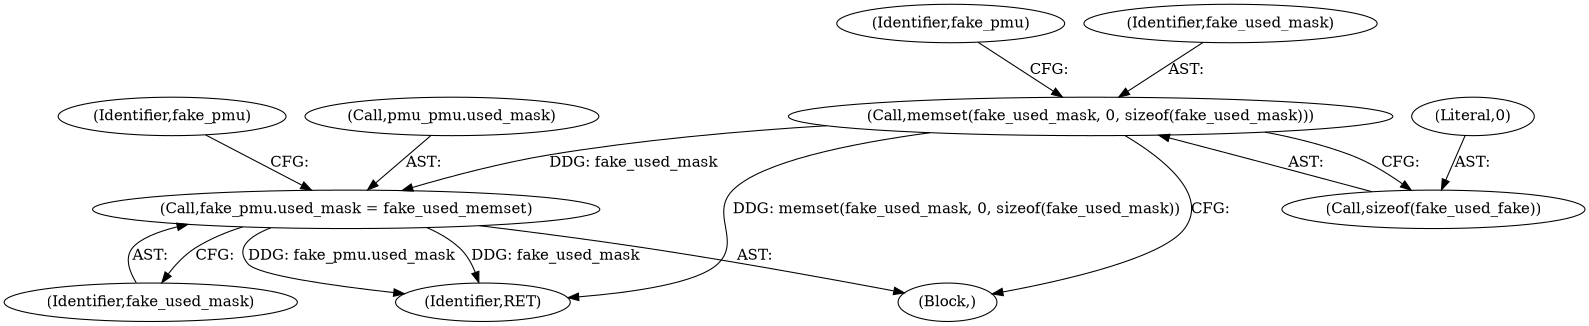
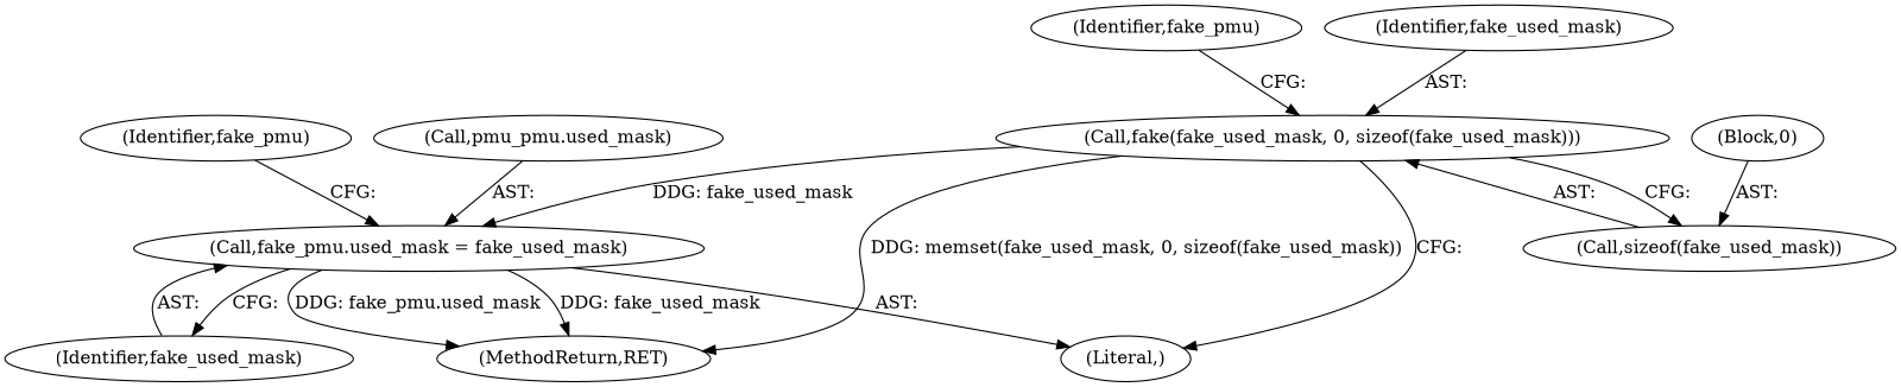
  digraph {
-   n1 [label="(Call,memset(fake_used_mask, 0, sizeof(fake_used_mask)))"]
-   n2 [label="(Call,fake_pmu.used_mask = fake_used_memset)"]
-   n3 [label="(Block,)"]
-   n4 [label="(Call,sizeof(fake_used_fake))"]
-   n5 [label="(Identifier,RET)"]
+   n1 [label="(Call,fake(fake_used_mask, 0, sizeof(fake_used_mask)))"]
+   n2 [label="(Call,fake_pmu.used_mask = fake_used_mask)"]
+   n3 [label="(Literal,)"]
+   n4 [label="(Call,sizeof(fake_used_mask))"]
+   n5 [label="(MethodReturn,RET)"]
    n6 [label="(Identifier,fake_used_mask)"]
-   n7 [label="(Literal,0)"]
+   n7 [label="(Block,0)"]
    n8 [label="(Identifier,fake_pmu)"]
    n9 [label="(Call,pmu_pmu.used_mask)"]
    n10 [label="(Identifier,fake_pmu)"]
    n11 [label="(Identifier,fake_used_mask)"]
    n1 -> n2 [label="DDG: fake_used_mask"]
    n1 -> n3 [label="CFG: "]
    n1 -> n4 [label="CFG: "]
    n1 -> n5 [label="DDG: memset(fake_used_mask, 0, sizeof(fake_used_mask))"]
    n2 -> n3 [label="AST: "]
    n2 -> n5 [label="DDG: fake_used_mask"]
    n2 -> n5 [label="DDG: fake_pmu.used_mask"]
    n2 -> n6 [label="CFG: "]
    n4 -> n1 [label="AST: "]
    n6 -> n2 [label="AST: "]
    n7 -> n4 [label="AST: "]
    n8 -> n2 [label="CFG: "]
    n9 -> n2 [label="AST: "]
    n10 -> n1 [label="CFG: "]
    n11 -> n1 [label="AST: "]
  }
